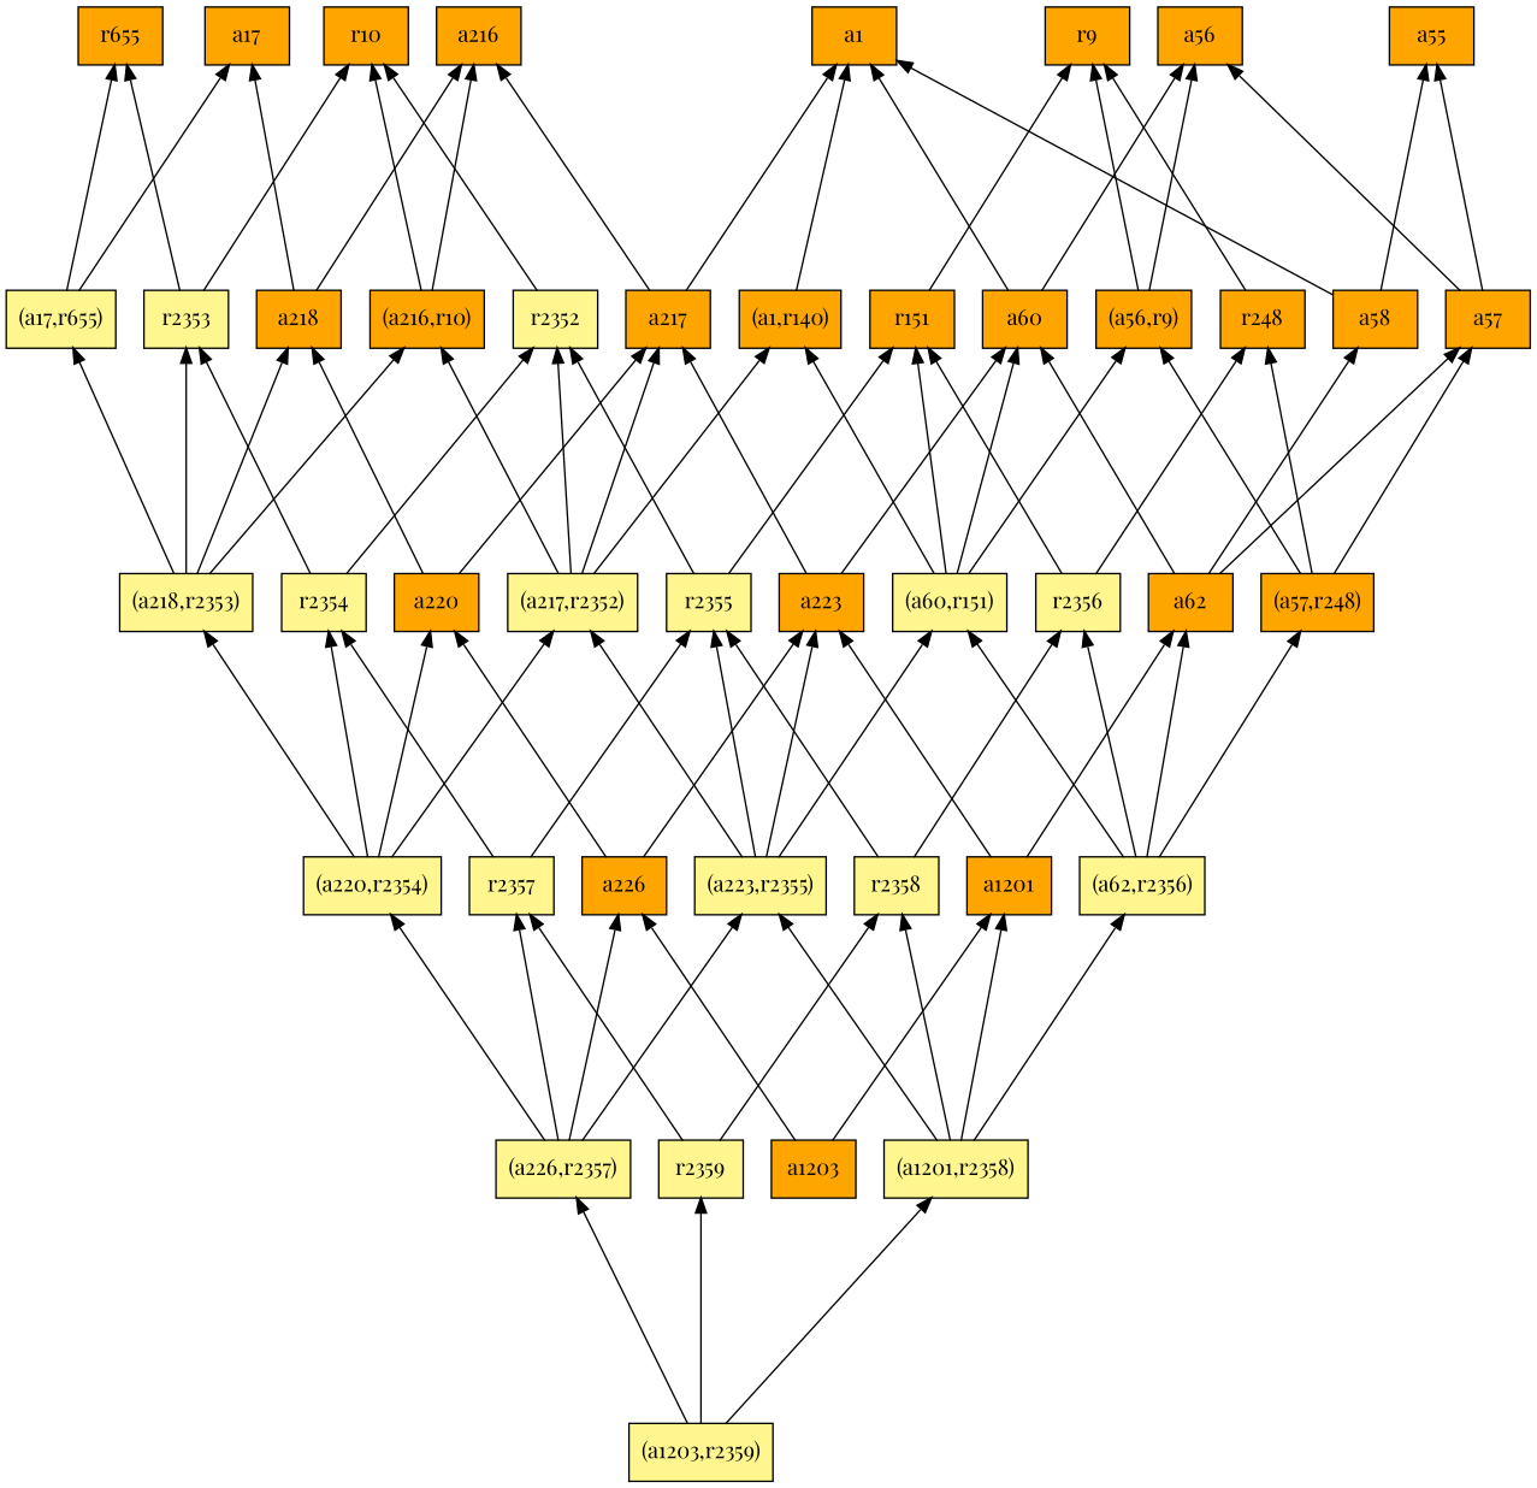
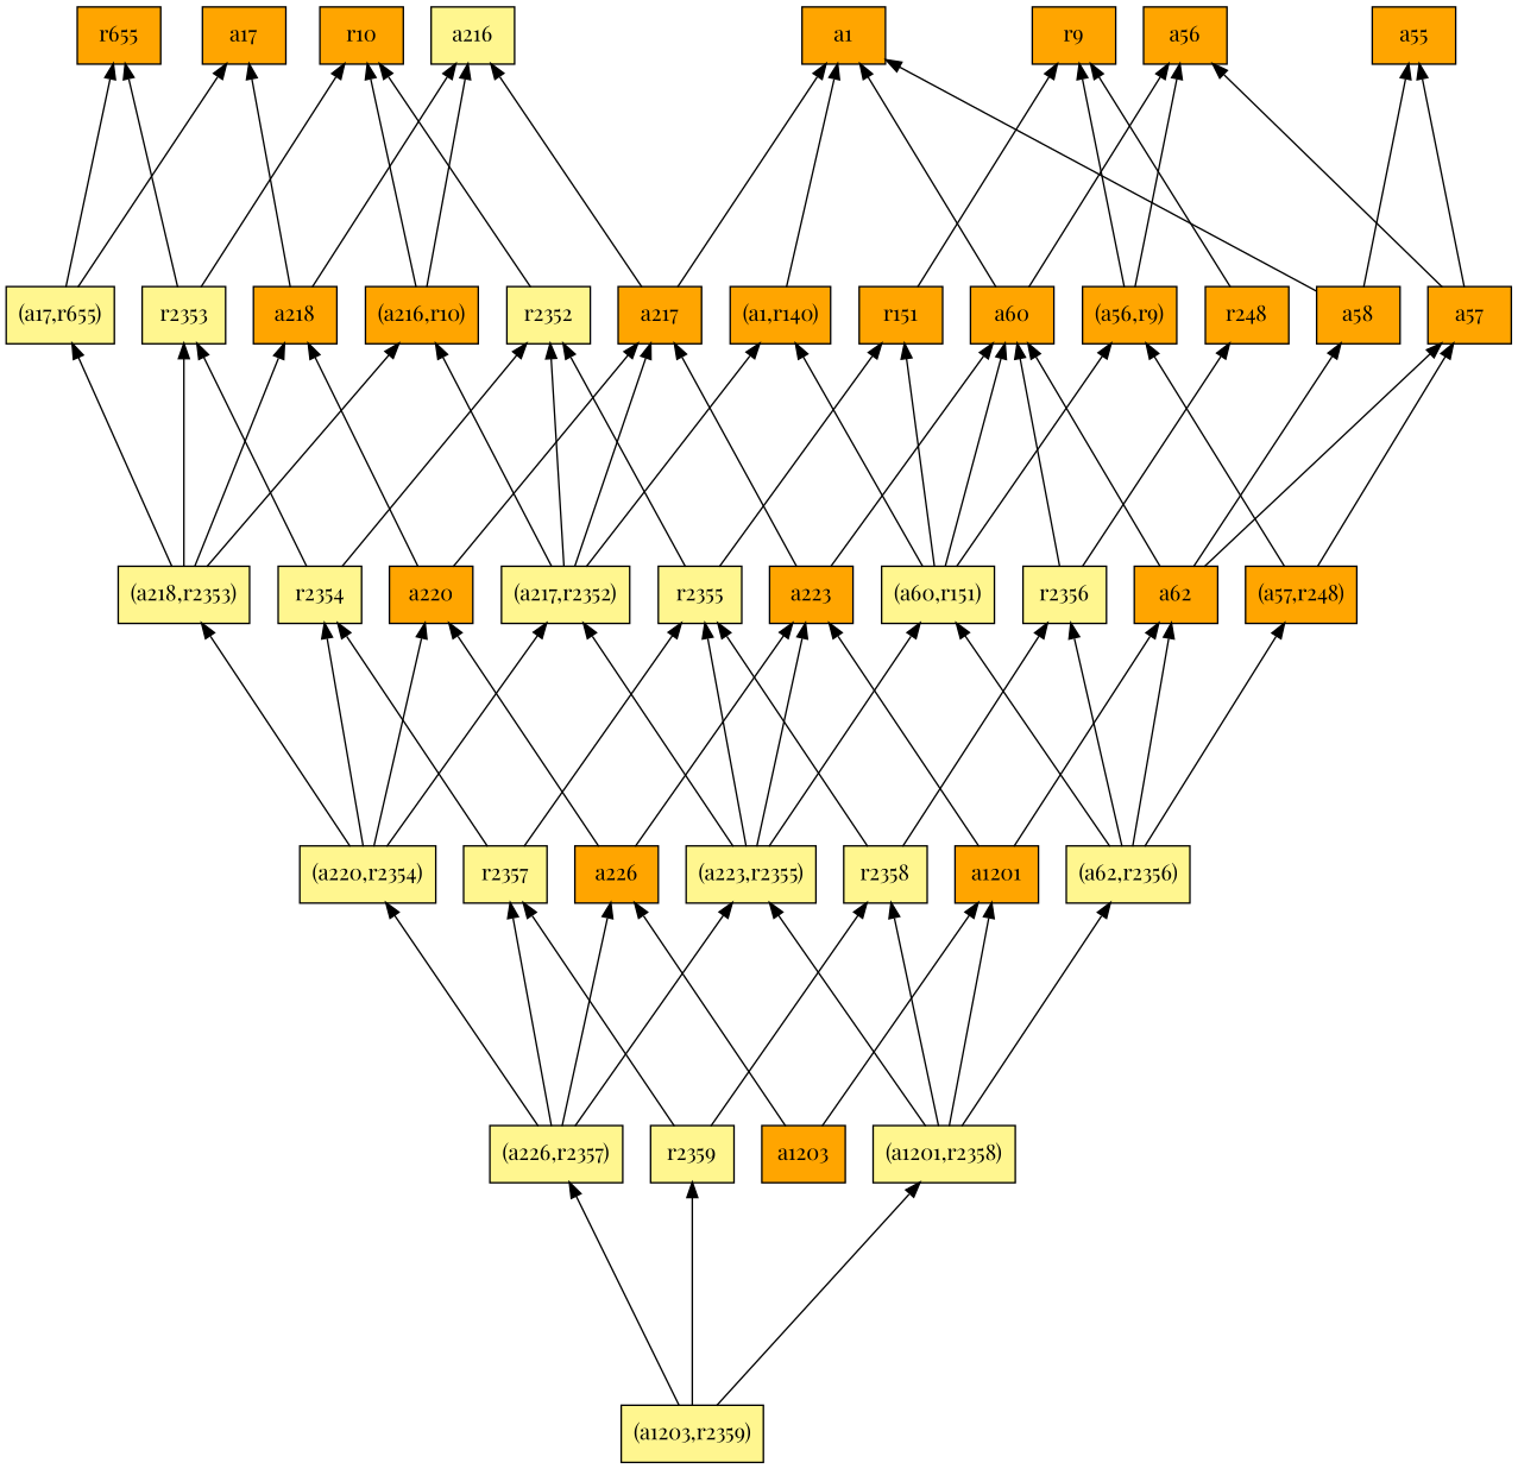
  digraph {
    fontname="Playfair Display"
    rankdir=BT
    ranksep=2.0
    node [fillcolor=orange fontname="Playfair Display" shape=record style=filled]
    edge [fontname="Playfair Display"]
-   n1 [label="{a216}"]
+   n1 [fillcolor=khaki1 label="{a216}"]
    n2 [label="{a1201}"]
    n3 [label="{a223}"]
    n4 [label="{a62}"]
    n5 [label="{a217}"]
    n6 [label="{a60}"]
    n7 [label="{a57}"]
    n8 [label="{a58}"]
    n9 [fillcolor=khaki1 label="{(a1201,r2358)}"]
    n10 [fillcolor=khaki1 label="{r2358}"]
    n11 [fillcolor=khaki1 label="{(a62,r2356)}"]
    n12 [fillcolor=khaki1 label="{(a223,r2355)}"]
    n13 [fillcolor=khaki1 label="{r2355}"]
    n14 [fillcolor=khaki1 label="{r2356}"]
    n15 [label="{(a57,r248)}"]
    n16 [fillcolor=khaki1 label="{(a60,r151)}"]
    n17 [fillcolor=khaki1 label="{(a217,r2352)}"]
    n18 [label="{a55}"]
    n19 [label="{a56}"]
    n20 [fillcolor=khaki1 label="{r2359}"]
    n21 [fillcolor=khaki1 label="{r2357}"]
    n22 [fillcolor=khaki1 label="{r2354}"]
    n23 [label="{a1}"]
    n24 [fillcolor=khaki1 label="{r2352}"]
    n25 [fillcolor=khaki1 label="{r2353}"]
    n26 [label="{r10}"]
    n27 [label="{r655}"]
    n28 [label="{r151}"]
    n29 [label="{r9}"]
    n30 [fillcolor=khaki1 label="{(a226,r2357)}"]
    n31 [label="{a226}"]
    n32 [fillcolor=khaki1 label="{(a220,r2354)}"]
    n33 [label="{a220}"]
    n34 [fillcolor=khaki1 label="{(a218,r2353)}"]
    n35 [label="{a218}"]
    n36 [label="{a17}"]
    n37 [label="{(a216,r10)}"]
    n38 [label="{(a56,r9)}"]
    n39 [label="{r248}"]
    n40 [label="{(a1,r140)}"]
    n41 [fillcolor=khaki1 label="{(a17,r655)}"]
    n42 [fillcolor=khaki1 label="{(a1203,r2359)}"]
    n43 [label="{a1203}"]
    n2 -> n3
    n2 -> n4
    n3 -> n5
    n3 -> n6
    n4 -> n6
    n4 -> n7
    n4 -> n8
    n5 -> n1
    n5 -> n23
    n6 -> n19
    n6 -> n23
    n7 -> n18
    n7 -> n19
    n8 -> n18
    n8 -> n23
    n9 -> n2
    n9 -> n10
    n9 -> n11
    n9 -> n12
    n10 -> n13
    n10 -> n14
    n11 -> n4
    n11 -> n14
    n11 -> n15
    n11 -> n16
    n12 -> n3
    n12 -> n13
    n12 -> n16
    n12 -> n17
    n13 -> n24
    n13 -> n28
-   n14 -> n28
+   n14 -> n6
    n14 -> n39
    n15 -> n7
    n15 -> n38
-   n15 -> n39
    n16 -> n6
    n16 -> n28
    n16 -> n38
    n16 -> n40
    n17 -> n5
    n17 -> n24
    n17 -> n37
    n17 -> n40
    n20 -> n10
    n20 -> n21
    n21 -> n13
    n21 -> n22
    n22 -> n24
    n22 -> n25
    n24 -> n26
    n25 -> n26
    n25 -> n27
    n28 -> n29
    n30 -> n12
    n30 -> n21
    n30 -> n31
    n30 -> n32
    n31 -> n3
    n31 -> n33
    n32 -> n17
    n32 -> n22
    n32 -> n33
    n32 -> n34
    n33 -> n5
    n33 -> n35
    n34 -> n25
    n34 -> n35
    n34 -> n37
    n34 -> n41
    n35 -> n1
    n35 -> n36
    n37 -> n1
    n37 -> n26
    n38 -> n19
    n38 -> n29
    n39 -> n29
    n40 -> n23
    n41 -> n27
    n41 -> n36
    n42 -> n9
    n42 -> n20
    n42 -> n30
    n43 -> n2
    n43 -> n31
  }
